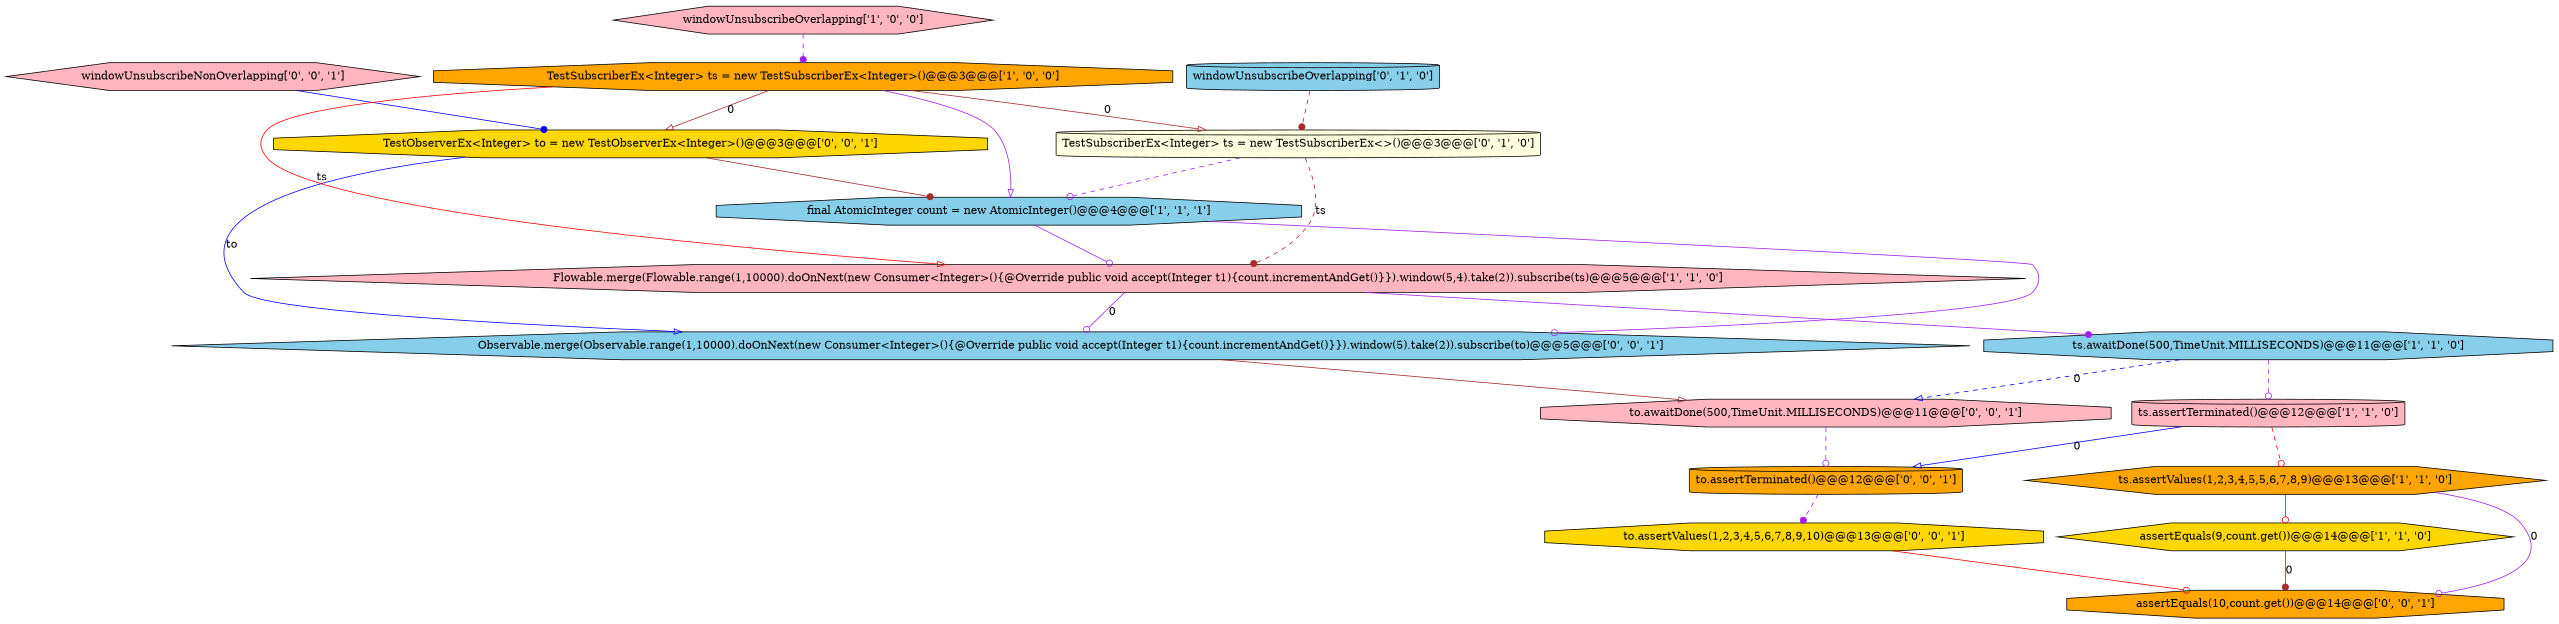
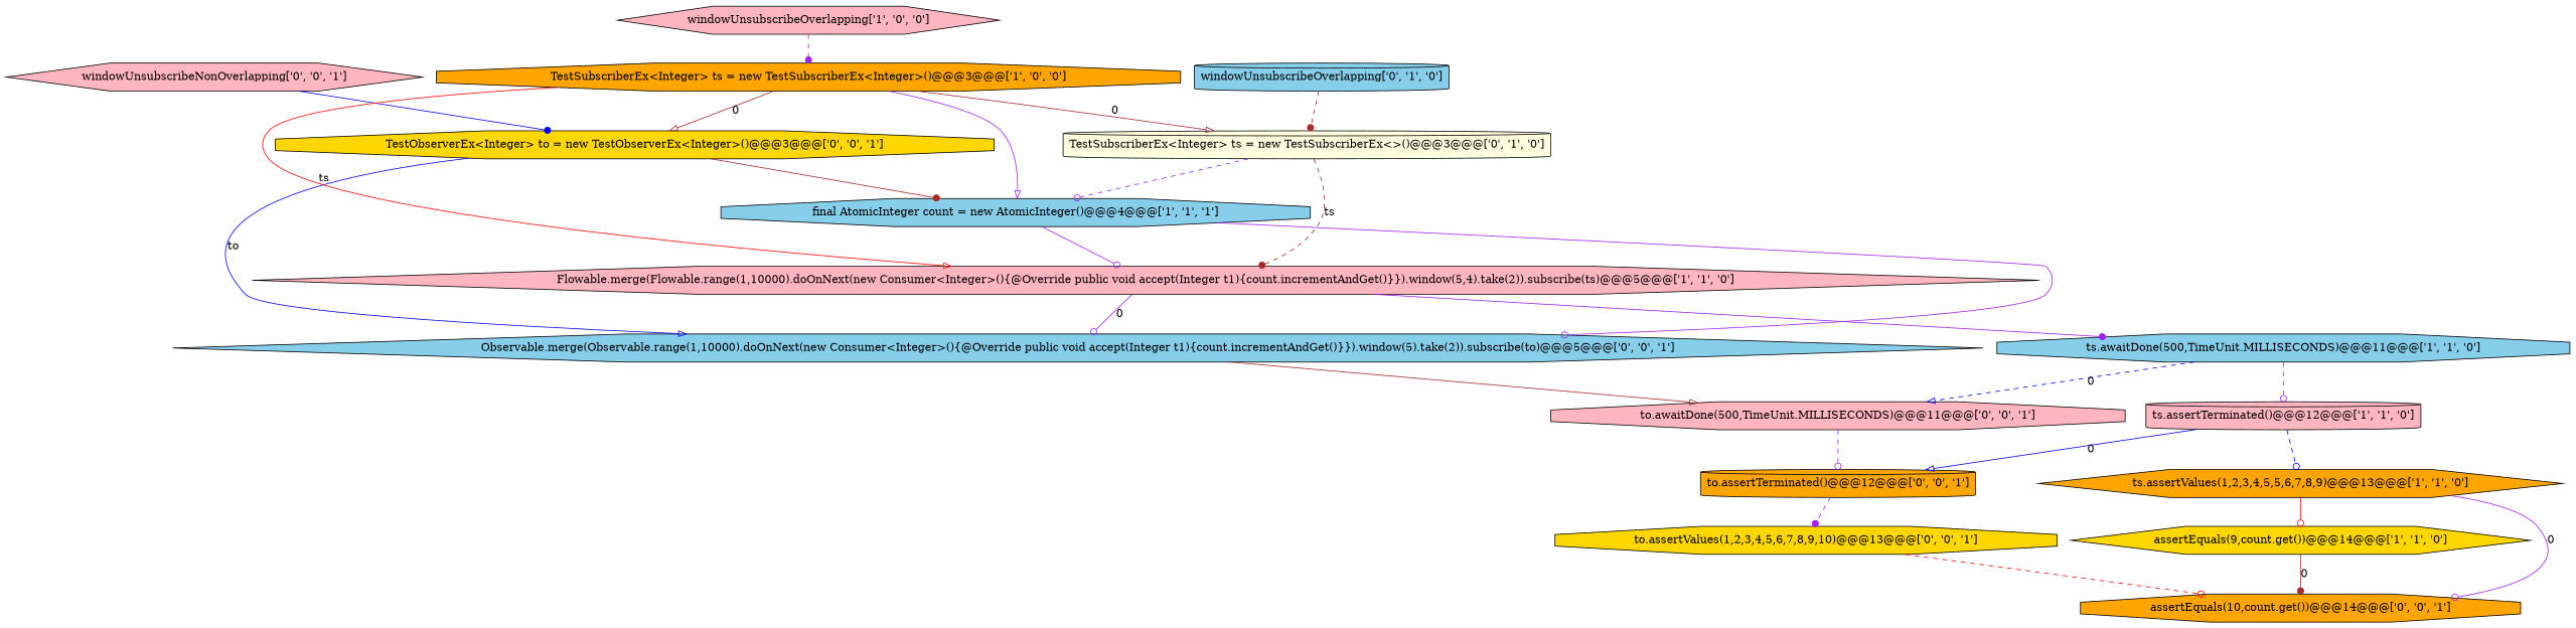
  digraph {
    node [fillcolor=lightpink shape=octagon style=filled]
    edge [arrowhead=odot color=purple style=solid]
    n1 [fillcolor=lightyellow label="TestSubscriberEx<Integer> ts = new TestSubscriberEx<>()@@@3@@@['0', '1', '0']" shape=cylinder]
    n2 [fillcolor=skyblue label="final AtomicInteger count = new AtomicInteger()@@@4@@@['1', '1', '1']"]
    n3 [label="Flowable.merge(Flowable.range(1,10000).doOnNext(new Consumer<Integer>(){@Override public void accept(Integer t1){count.incrementAndGet()}}).window(5,4).take(2)).subscribe(ts)@@@5@@@['1', '1', '0']" shape=hexagon]
    n4 [fillcolor=skyblue label="Observable.merge(Observable.range(1,10000).doOnNext(new Consumer<Integer>(){@Override public void accept(Integer t1){count.incrementAndGet()}}).window(5).take(2)).subscribe(to)@@@5@@@['0', '0', '1']" shape=hexagon]
    n5 [fillcolor=skyblue label="ts.awaitDone(500,TimeUnit.MILLISECONDS)@@@11@@@['1', '1', '0']"]
    n6 [label="to.awaitDone(500,TimeUnit.MILLISECONDS)@@@11@@@['0', '0', '1']"]
    n7 [fillcolor=orange label="to.assertTerminated()@@@12@@@['0', '0', '1']" shape=cylinder]
    n8 [fillcolor=gold label="to.assertValues(1,2,3,4,5,6,7,8,9,10)@@@13@@@['0', '0', '1']"]
    n9 [label="ts.assertTerminated()@@@12@@@['1', '1', '0']" shape=cylinder]
    n10 [fillcolor=orange label="ts.assertValues(1,2,3,4,5,5,6,7,8,9)@@@13@@@['1', '1', '0']" shape=hexagon]
    n11 [fillcolor=gold label="assertEquals(9,count.get())@@@14@@@['1', '1', '0']" shape=hexagon]
    n12 [fillcolor=orange label="assertEquals(10,count.get())@@@14@@@['0', '0', '1']"]
    n13 [fillcolor=skyblue label="windowUnsubscribeOverlapping['0', '1', '0']" shape=cylinder]
    n14 [fillcolor=gold label="TestObserverEx<Integer> to = new TestObserverEx<Integer>()@@@3@@@['0', '0', '1']"]
    n15 [label="windowUnsubscribeNonOverlapping['0', '0', '1']" shape=hexagon]
    n16 [label="windowUnsubscribeOverlapping['1', '0', '0']" shape=hexagon]
    n17 [fillcolor=orange label="TestSubscriberEx<Integer> ts = new TestSubscriberEx<Integer>()@@@3@@@['1', '0', '0']"]
    n1 -> n2 [style=dashed]
    n1 -> n3 [arrowhead=dot color=brown label=ts style=dashed]
    n2 -> n3
    n2 -> n4
    n3 -> n4 [label=0]
    n3 -> n5 [arrowhead=dot]
    n4 -> n6 [arrowhead=onormal color=brown]
    n5 -> n6 [arrowhead=onormal color=blue label=0 style=dashed]
    n5 -> n9 [style=dashed]
    n6 -> n7 [style=dashed]
    n7 -> n8 [arrowhead=dot style=dashed]
-   n8 -> n12 [color=red]
+   n8 -> n12 [color=red style=dashed]
    n9 -> n7 [arrowhead=onormal color=blue label=0]
-   n9 -> n10 [color=red style=dashed]
+   n9 -> n10 [color=blue style=dashed]
    n10 -> n11 [color=red]
    n10 -> n12 [label=0]
    n11 -> n12 [arrowhead=dot color=brown label=0]
    n13 -> n1 [arrowhead=dot color=brown style=dashed]
    n14 -> n2 [arrowhead=dot color=brown]
    n14 -> n4 [arrowhead=onormal color=blue label=to]
    n15 -> n14 [arrowhead=dot color=blue]
    n16 -> n17 [arrowhead=dot style=dashed]
    n17 -> n1 [arrowhead=onormal color=brown label=0]
    n17 -> n2 [arrowhead=onormal]
    n17 -> n3 [arrowhead=onormal color=red label=ts]
    n17 -> n14 [arrowhead=onormal color=brown label=0]
  }
